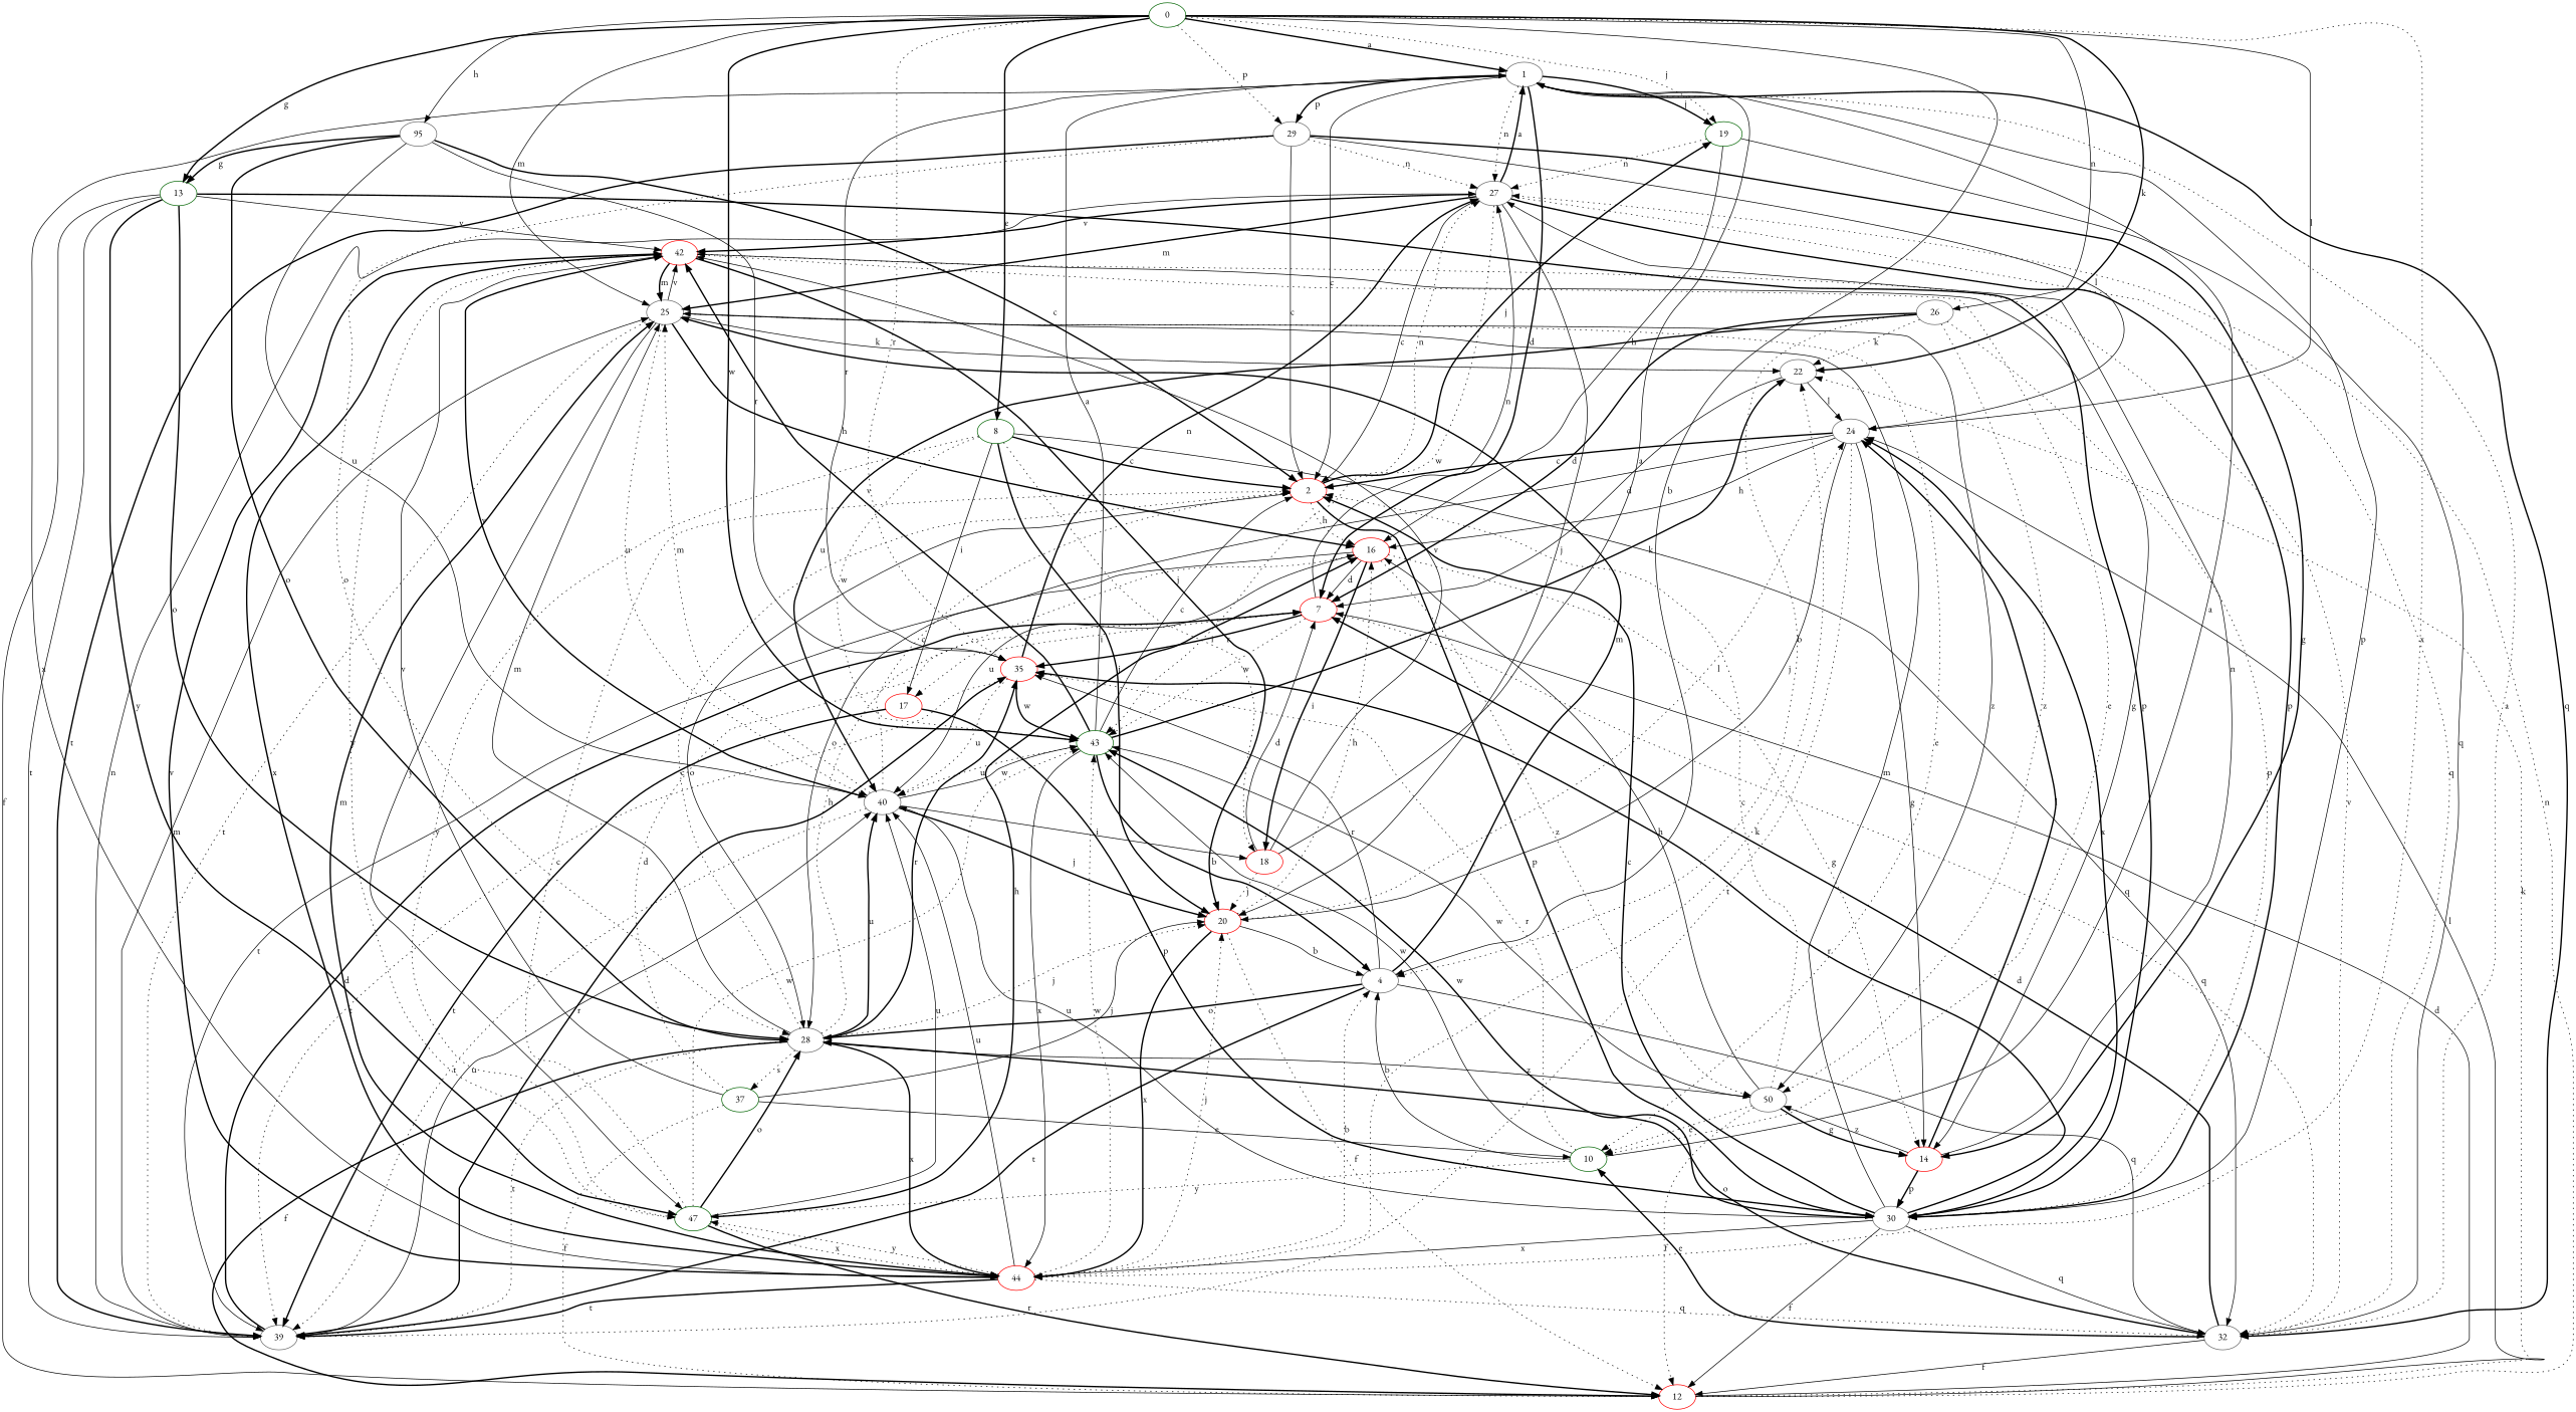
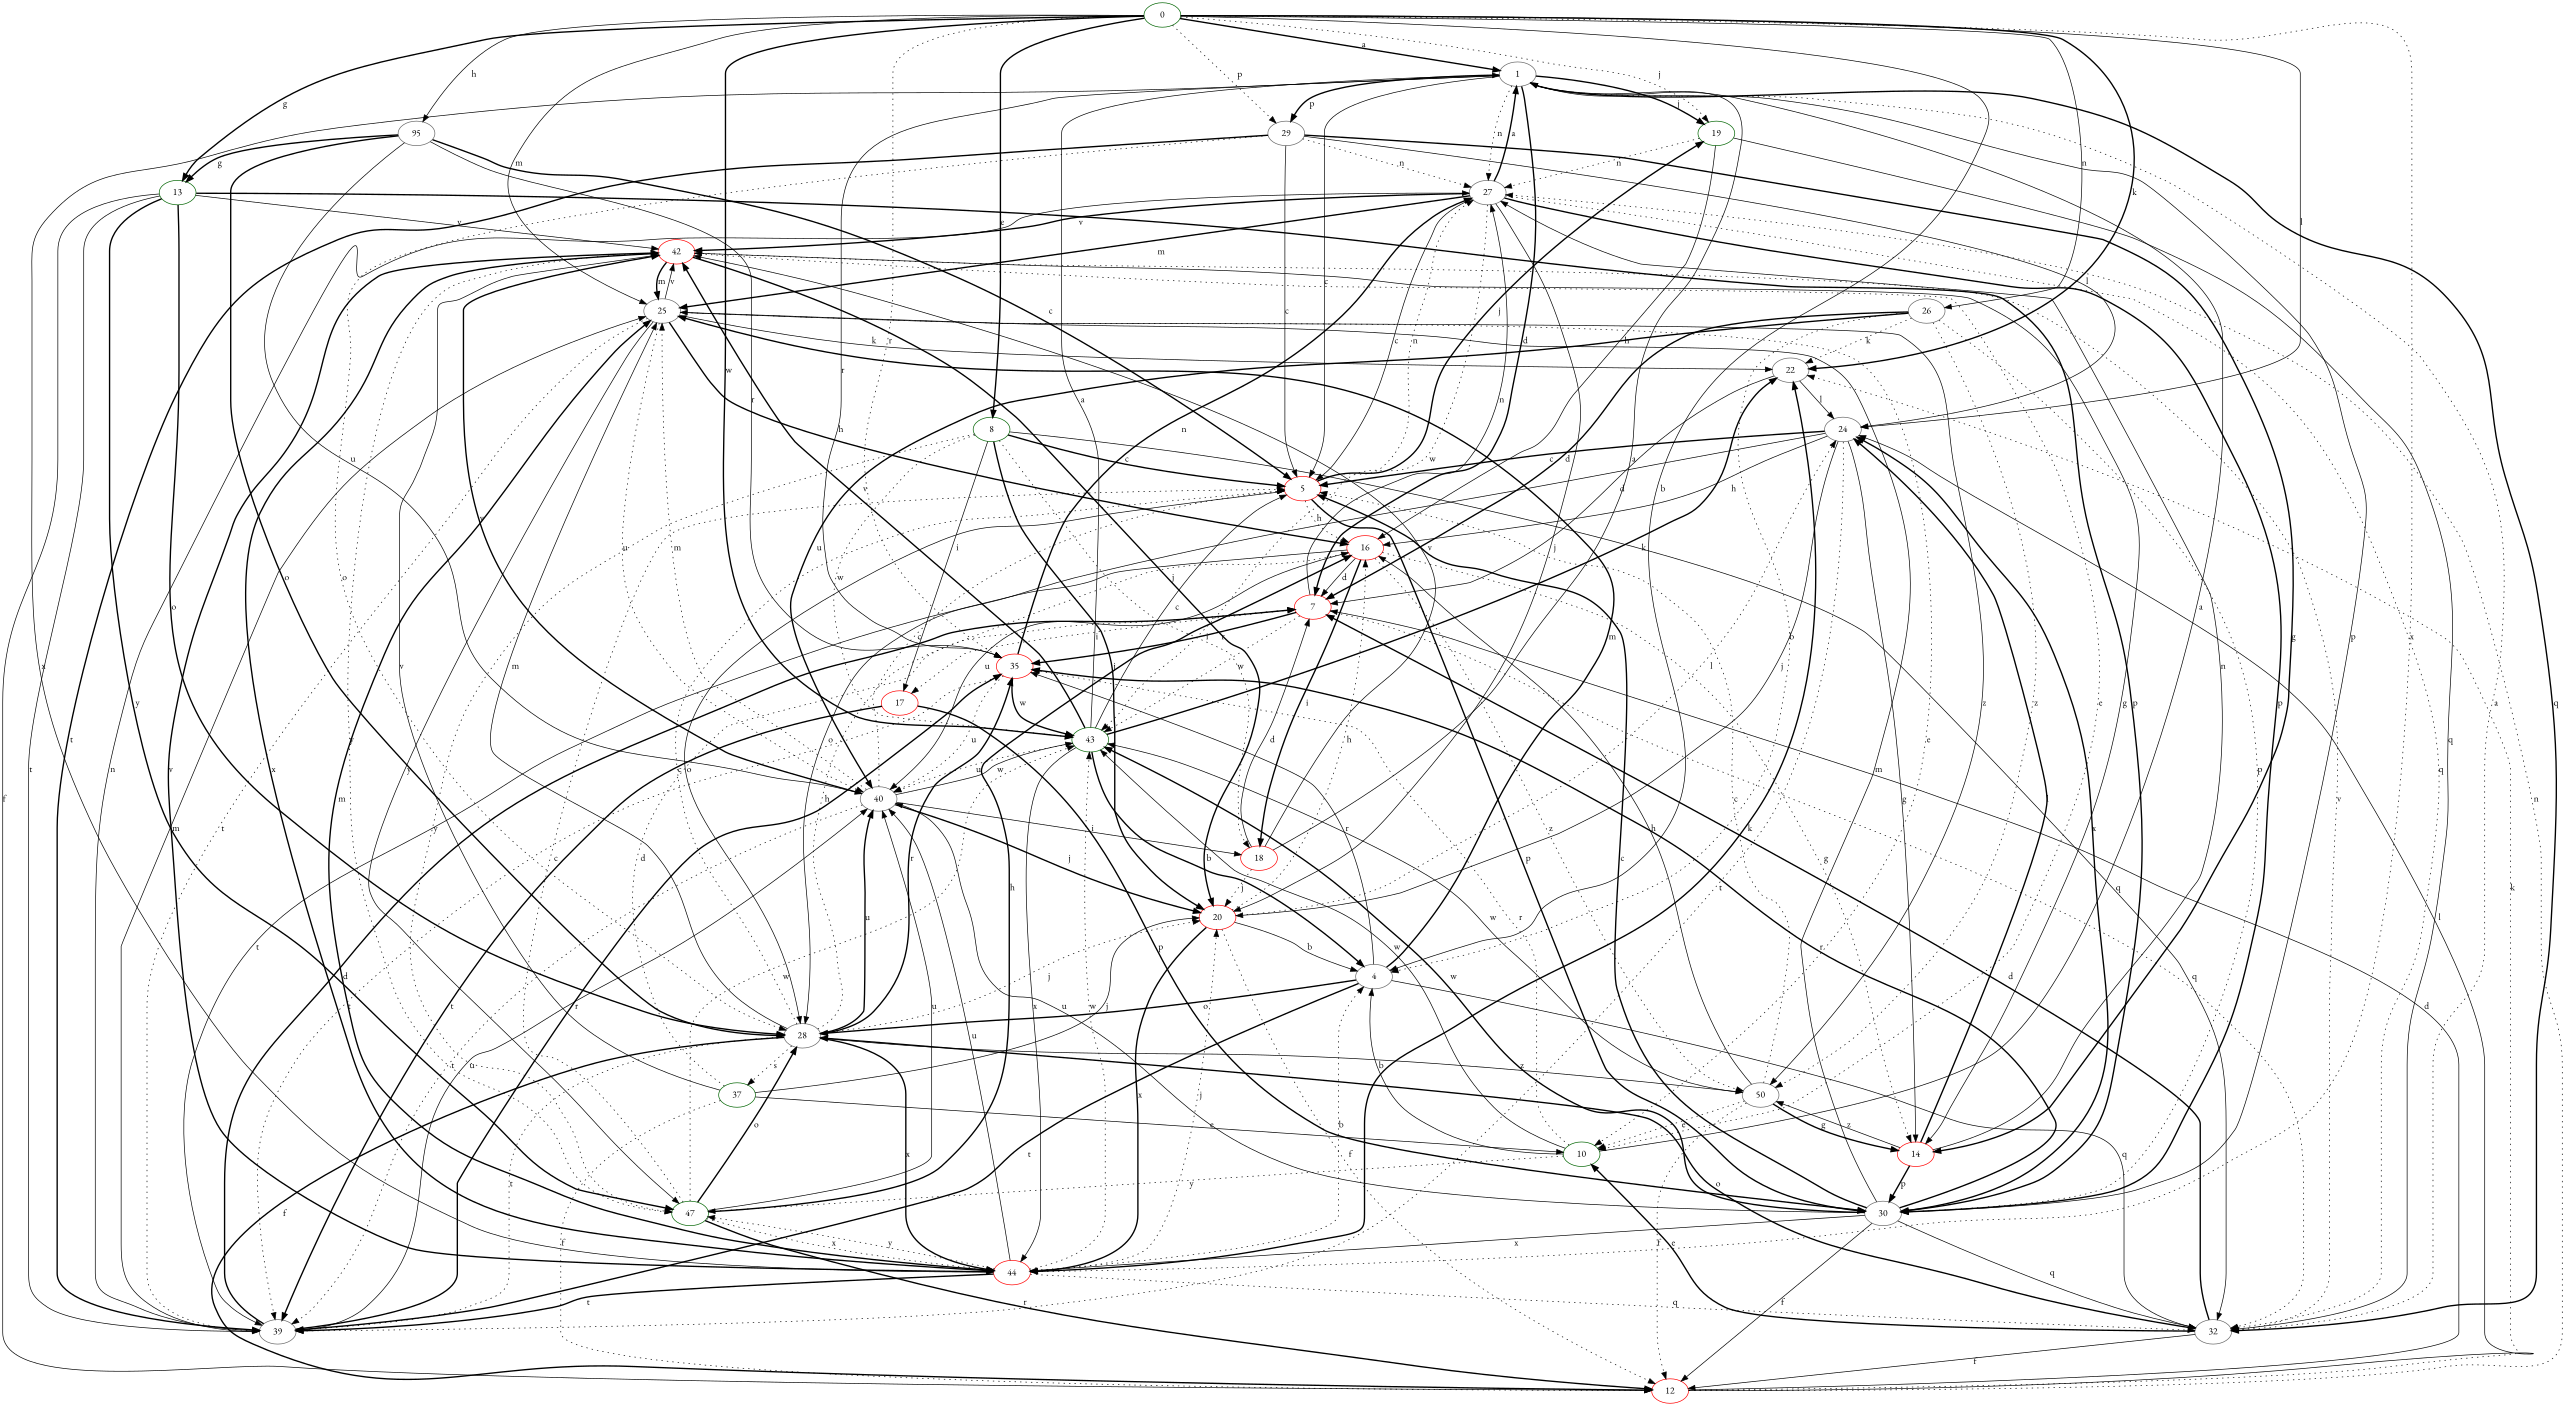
  strict digraph {
    fontname="EB Garamond"
    node [color=gray40 fontname="EB Garamond"]
    edge [fontname="EB Garamond" style=solid]
    0 [color=darkgreen]
    1
    4
    8 [color=darkgreen]
    13 [color=darkgreen]
    n6 [label=95]
    19 [color=darkgreen]
    22
    24
    25
    26
    29
    35 [color=red]
    43 [color=darkgreen]
    44 [color=red]
-   5 [color=red label=2]
+   5 [color=red]
    7 [color=red]
    27
    30
    32
    28
    39
    17 [color=red]
    18 [color=red]
    20 [color=red]
    47 [color=darkgreen]
    12 [color=red]
    42 [color=red]
    40
    16 [color=red]
    14 [color=red]
    10 [color=darkgreen]
    50
    37 [color=darkgreen]
    0 -> 1 [label=a style=bold]
    0 -> 4 [label=b]
    0 -> 8 [label=e style=bold]
    0 -> 13 [label=g style=bold]
    0 -> n6 [label=h]
    0 -> 19 [label=j style=dotted]
    0 -> 22 [label=k style=bold]
    0 -> 24 [label=l]
    0 -> 25 [label=m]
    0 -> 26 [label=n]
    0 -> 29 [label=p style=dotted]
    0 -> 35 [label=r style=dotted]
    0 -> 43 [label=w style=bold]
    0 -> 44 [label=x style=dotted]
    1 -> 19 [label=j style=bold]
    1 -> 29 [label=p style=bold]
    1 -> 35 [label=r]
    1 -> 44 [label=x]
    1 -> 5 [label=c]
    1 -> 7 [label=d style=bold]
    1 -> 27 [label=n style=dotted]
    1 -> 30 [label=p]
    1 -> 32 [label=q style=bold]
    4 -> 25 [label=m style=bold]
    4 -> 35 [label=r]
    4 -> 32 [label=q]
    4 -> 28 [label=o style=bold]
    4 -> 39 [label=t style=bold]
    8 -> 43 [label=w style=dotted]
    8 -> 5 [label=c style=bold]
    8 -> 32 [label=q]
    8 -> 17 [label=i]
    8 -> 18 [label=i style=dotted]
    8 -> 20 [label=j style=bold]
    8 -> 47 [label=y style=dotted]
    13 -> 30 [label=p style=bold]
    13 -> 28 [label=o style=bold]
    13 -> 39 [label=t]
    13 -> 47 [label=y style=bold]
    13 -> 12 [label=f]
    13 -> 42 [label=v]
    n6 -> 13 [label=g style=bold]
    n6 -> 35 [label=r]
    n6 -> 5 [label=c style=bold]
    n6 -> 28 [label=o style=bold]
    n6 -> 40 [label=u]
    19 -> 27 [label=n style=dotted]
    19 -> 32 [label=q]
    19 -> 16 [label=h]
    22 -> 24 [label=l]
    22 -> 7 [label=d]
    24 -> 5 [label=c style=bold]
    24 -> 28 [label=o]
    24 -> 39 [label=t style=dotted]
    24 -> 20 [label=j]
    24 -> 16 [label=h]
    24 -> 14 [label=g]
    25 -> 22 [label=k]
    25 -> 39 [label=t style=dotted]
    25 -> 47 [label=y]
    25 -> 42 [label=v]
    25 -> 40 [label=u style=dotted]
    25 -> 16 [label=h style=bold]
    25 -> 10 [label=e style=dotted]
    25 -> 50 [label=z]
    26 -> 4 [label=b style=dotted]
    26 -> 22 [label=k style=dotted]
    26 -> 7 [label=d style=bold]
    26 -> 30 [label=p style=dotted]
    26 -> 40 [label=u style=bold]
    26 -> 50 [label=z style=dotted]
    29 -> 24 [label=l]
    29 -> 5 [label=c]
    29 -> 27 [label=n style=dotted]
    29 -> 28 [label=o style=dotted]
    29 -> 39 [label=t style=bold]
    29 -> 14 [label=g style=bold]
    35 -> 43 [label=w style=bold]
    35 -> 27 [label=n style=bold]
    35 -> 39 [label=t style=dotted]
    35 -> 40 [label=u style=dotted]
    43 -> 1 [label=a]
    43 -> 4 [label=b style=bold]
    43 -> 22 [label=k style=bold]
    43 -> 44 [label=x]
    43 -> 5 [label=c]
    43 -> 42 [label=v style=bold]
    43 -> 40 [label=u style=dotted]
    44 -> 4 [label=b style=dotted]
-   44 -> 22 [label=k style=dotted]
+   44 -> 22 [label=k style=bold]
    44 -> 25 [label=m style=bold]
    44 -> 43 [label=w style=dotted]
    44 -> 32 [label=q style=dotted]
    44 -> 39 [label=t style=bold]
    44 -> 20 [label=j style=dotted]
    44 -> 47 [label=y style=dotted]
    44 -> 42 [label=v style=bold]
    44 -> 40 [label=u]
    5 -> 19 [label=j style=bold]
    5 -> 27 [label=n style=dotted]
    5 -> 30 [label=p style=bold]
    5 -> 28 [label=o]
    5 -> 16 [label=h style=dotted]
    7 -> 35 [label=r style=bold]
    7 -> 43 [label=w style=dotted]
    7 -> 27 [label=n]
    7 -> 32 [label=q style=dotted]
    7 -> 17 [label=i style=dotted]
    27 -> 1 [label=a style=bold]
    27 -> 25 [label=m style=bold]
    27 -> 43 [label=w style=dotted]
    27 -> 5 [label=c]
    27 -> 30 [label=p style=bold]
    27 -> 32 [label=q style=dotted]
    27 -> 20 [label=j]
    27 -> 42 [label=v style=bold]
    30 -> 24 [label=x style=bold]
    30 -> 25 [label=m]
    30 -> 35 [label=r style=bold]
    30 -> 43 [label=w style=bold]
    30 -> 44 [label=x]
    30 -> 5 [label=c style=bold]
    30 -> 32 [label=q]
    30 -> 12 [label=f]
    30 -> 40 [label=u]
    32 -> 1 [label=a style=dotted]
    32 -> 7 [label=d style=bold]
    32 -> 28 [label=o style=bold]
    32 -> 12 [label=f]
    32 -> 42 [label=v style=dotted]
    32 -> 10 [label=e style=bold]
    28 -> 25 [label=m]
    28 -> 35 [label=r style=bold]
    28 -> 44 [label=x style=bold]
    28 -> 5 [label=c style=dotted]
    28 -> 39 [label=t style=dotted]
    28 -> 20 [label=j style=dotted]
    28 -> 12 [label=f style=bold]
    28 -> 40 [label=u style=bold]
    28 -> 16 [label=h style=dotted]
    28 -> 50 [label=z]
    28 -> 37 [label=s style=dotted]
    39 -> 25 [label=m]
    39 -> 35 [label=r style=bold]
    39 -> 7 [label=d style=bold]
    39 -> 27 [label=n]
    39 -> 40 [label=u]
    17 -> 30 [label=p style=bold]
    17 -> 39 [label=t style=bold]
    18 -> 1 [label=a]
    18 -> 7 [label=d]
    18 -> 20 [label=j style=dotted]
    18 -> 42 [label=v]
    20 -> 4 [label=b]
    20 -> 24 [label=l style=dotted]
    20 -> 44 [label=x style=bold]
    20 -> 12 [label=f style=dotted]
    20 -> 16 [label=h style=dotted]
    47 -> 43 [label=w style=dotted]
    47 -> 44 [label=x style=dotted]
    47 -> 5 [label=c style=dotted]
    47 -> 28 [label=o style=bold]
    47 -> 12 [label=r style=bold]
    47 -> 40 [label=u]
    47 -> 16 [label=h style=bold]
    12 -> 22 [label=k style=dotted]
    12 -> 24 [label=l]
    12 -> 7 [label=d]
    12 -> 27 [label=n style=dotted]
    42 -> 25 [label=m style=bold]
    42 -> 44 [label=x style=bold]
    42 -> 20 [label=j style=bold]
    42 -> 47 [label=y style=dotted]
    42 -> 14 [label=g]
    42 -> 10 [label=e style=dotted]
    40 -> 25 [label=m style=dotted]
    40 -> 43 [label=w]
    40 -> 5 [label=c style=dotted]
    40 -> 39 [label=t style=dotted]
    40 -> 18 [label=i]
    40 -> 20 [label=j style=bold]
    40 -> 42 [label=v style=bold]
    16 -> 7 [label=d]
    16 -> 39 [label=t]
    16 -> 18 [label=i style=bold]
    16 -> 40 [label=u]
    16 -> 14 [label=g style=dotted]
    16 -> 50 [label=z style=dotted]
    14 -> 24 [label=l style=bold]
    14 -> 27 [label=n]
    14 -> 30 [label=p style=bold]
    14 -> 50 [label=z]
    10 -> 1 [label=a]
    10 -> 4 [label=b]
    10 -> 35 [label=r style=dotted]
    10 -> 43 [label=w]
    10 -> 47 [label=y style=dotted]
    50 -> 43 [label=w]
    50 -> 5 [label=c style=dotted]
    50 -> 12 [label=f style=dotted]
    50 -> 16 [label=h]
    50 -> 14 [label=g style=bold]
    50 -> 10 [label=e style=dotted]
    37 -> 7 [label=d style=dotted]
    37 -> 20 [label=j]
    37 -> 12 [label=f style=dotted]
    37 -> 42 [label=v]
    37 -> 10 [label=e]
  }
